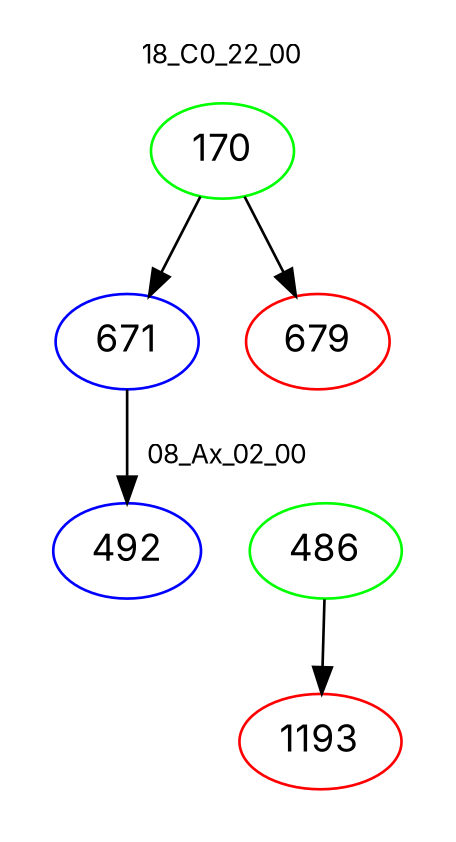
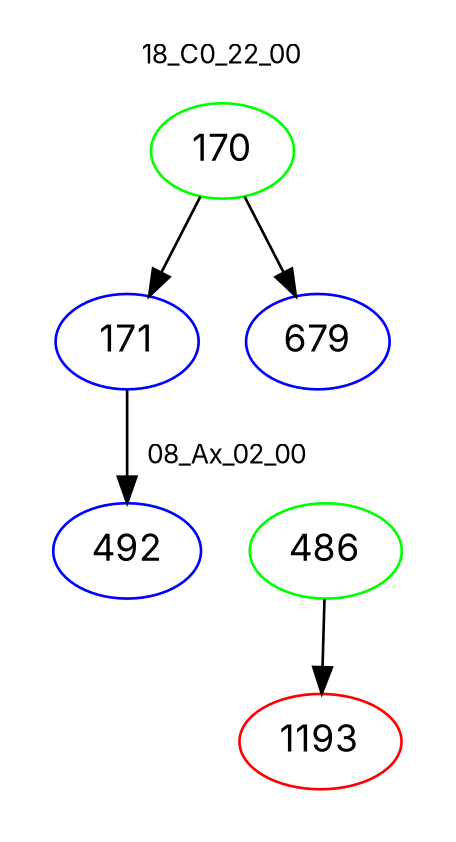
  digraph {
    fontname=Inter
    node [color=green fontname=Inter]
    edge [color=black fontname=Inter]
    n1 [label=486]
    n2 [color=blue label=492]
    n3 [color=red label=1193]
    n4 [label=170]
-   n5 [color=blue label=671]
-   n6 [color=red label=679]
+   n5 [color=blue label=171]
+   n6 [color=blue label=679]
    subgraph cluster_1 {
      color=white
      fontsize=10
      label="08_Ax_02_00"
      n1
      n2
      n3
    }
    subgraph cluster_2 {
      color=white
      fontsize=10
      label="18_C0_22_00"
      n4
      n5
      n6
    }
    n1 -> n3
    n4 -> n5
    n4 -> n6
    n5 -> n2
  }
